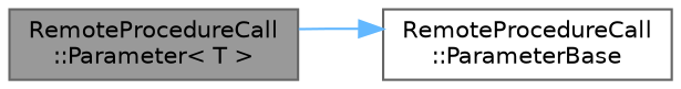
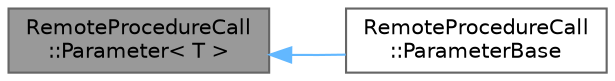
  digraph {
    rankdir=LR
    node [color=gray40 fontname=Helvetica fontsize=10 shape=box style=filled]
    n1 [fillcolor=grey60 fontcolor=black height=0.2 label="RemoteProcedureCall\l::Parameter\< T \>" width=0.4]
    n2 [fillcolor=white height=0.2 label="RemoteProcedureCall\l::ParameterBase" width=0.4]
-   n2 -> n1 [color=steelblue1 dir=back fontname=Helvetica fontsize=10 labelfontname=Helvetica labelfontsize=10 style=solid]
+   n1 -> n2 [color=steelblue1 dir=back fontname=Helvetica fontsize=10 labelfontname=Helvetica labelfontsize=10 style=solid]
  }
